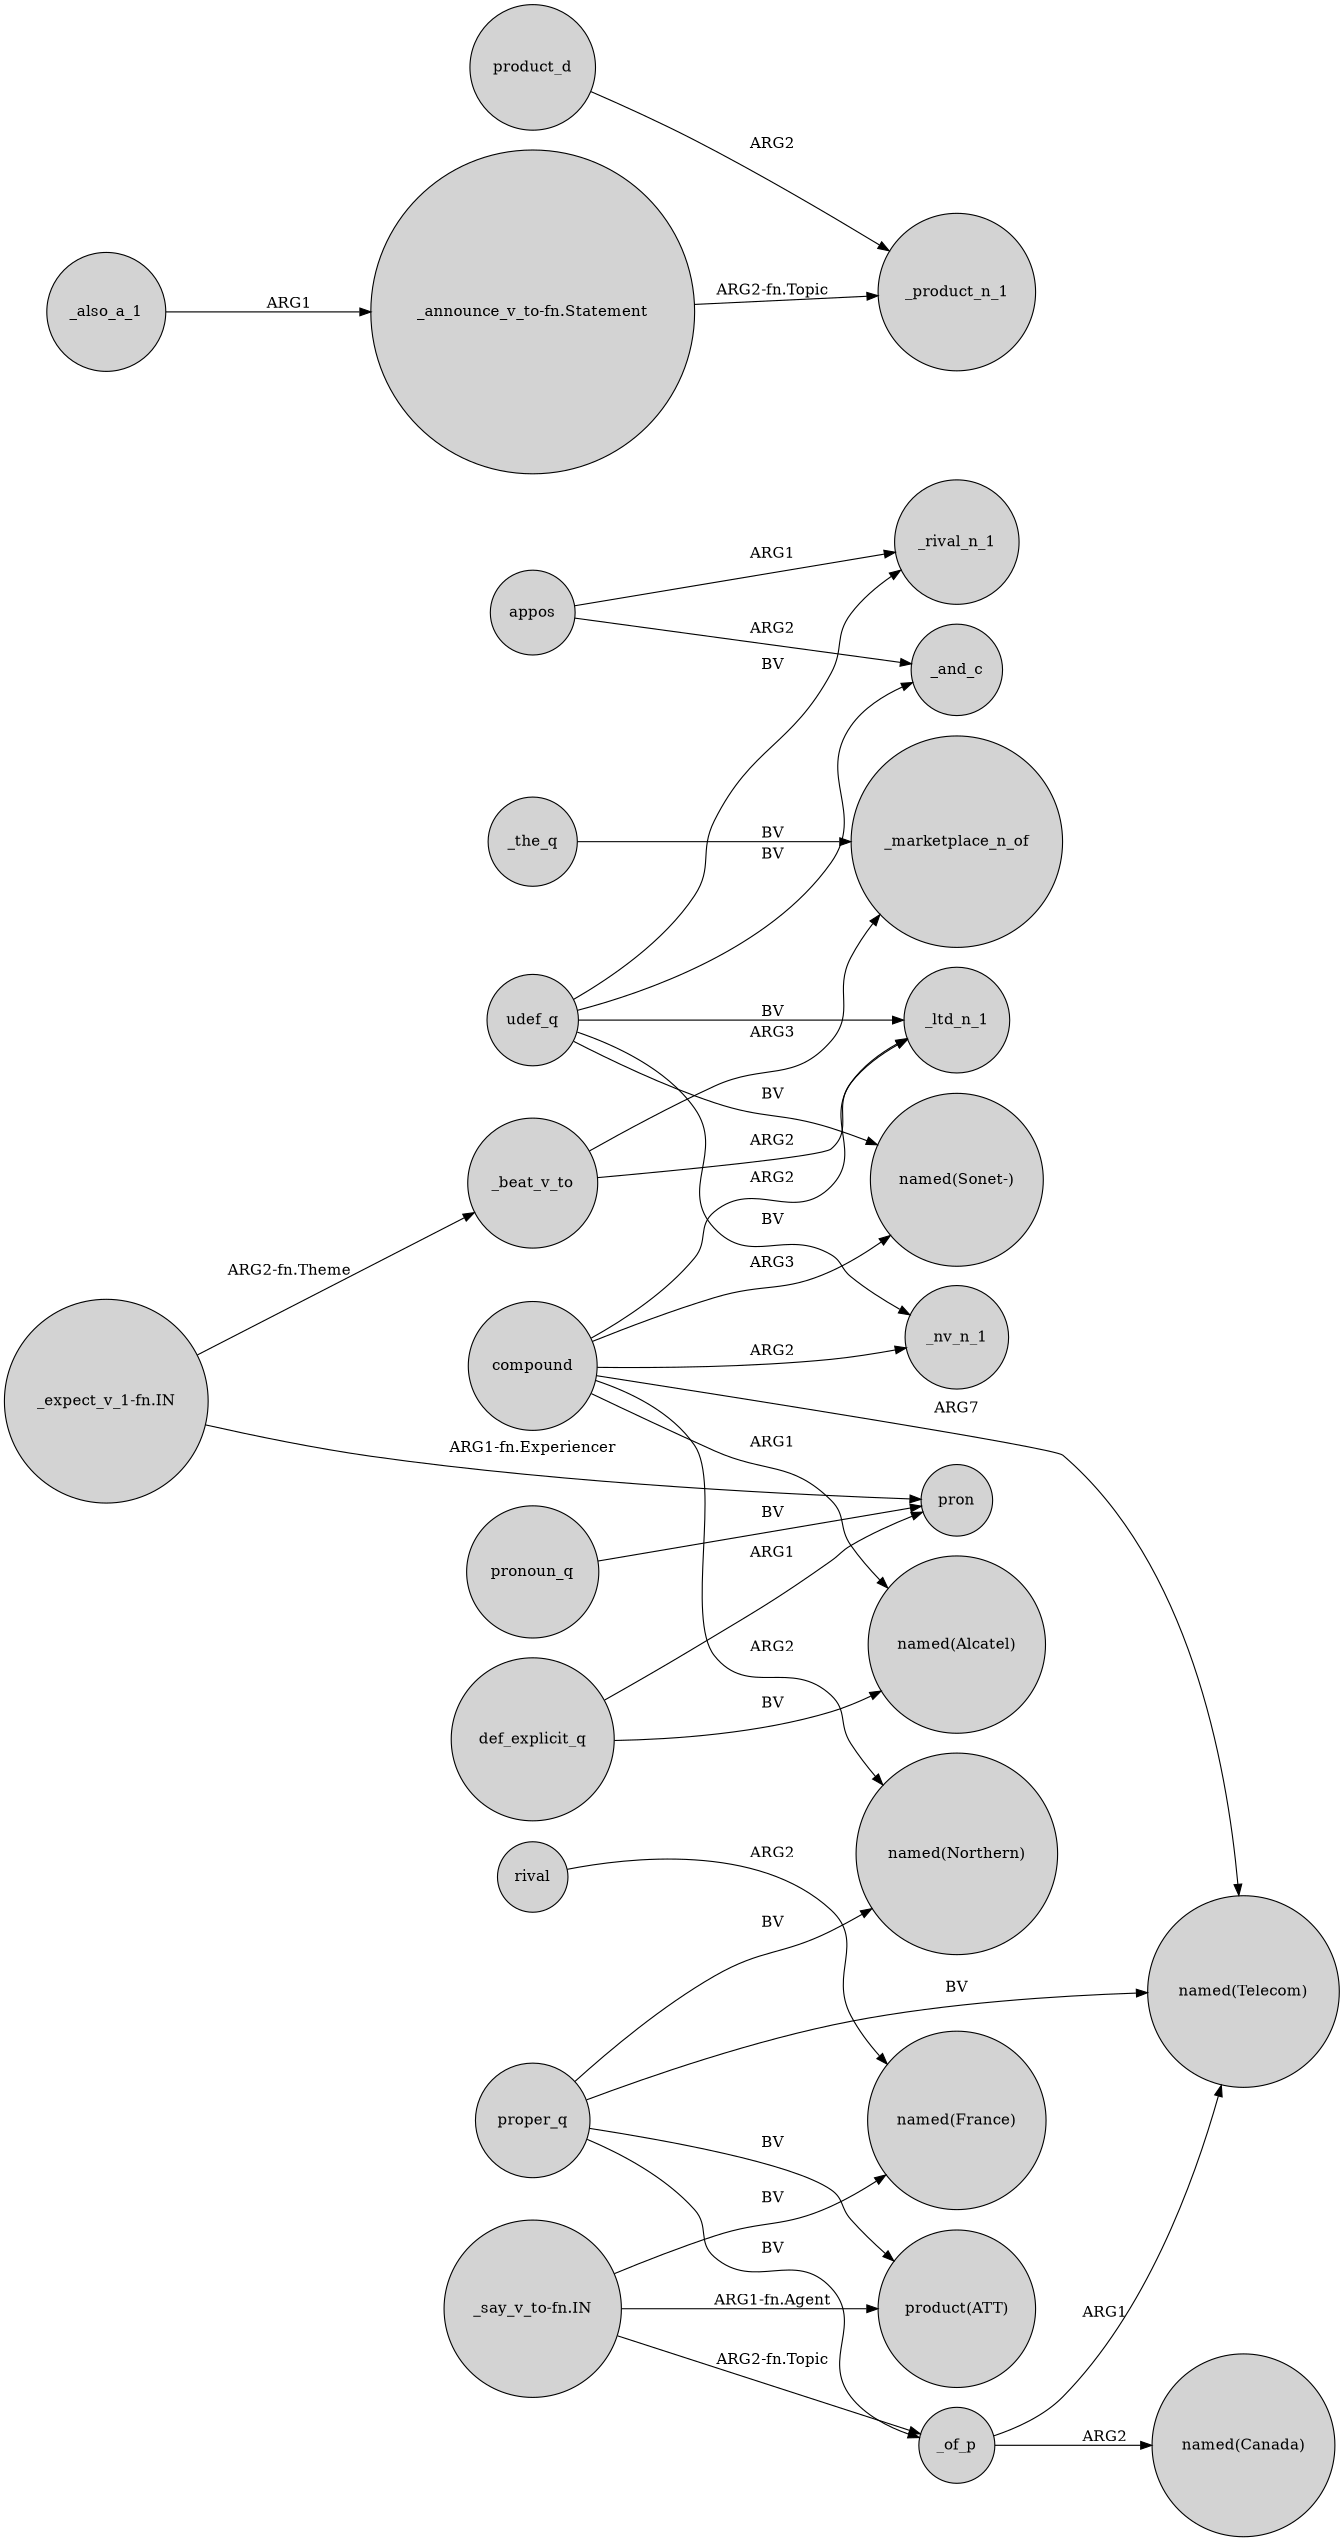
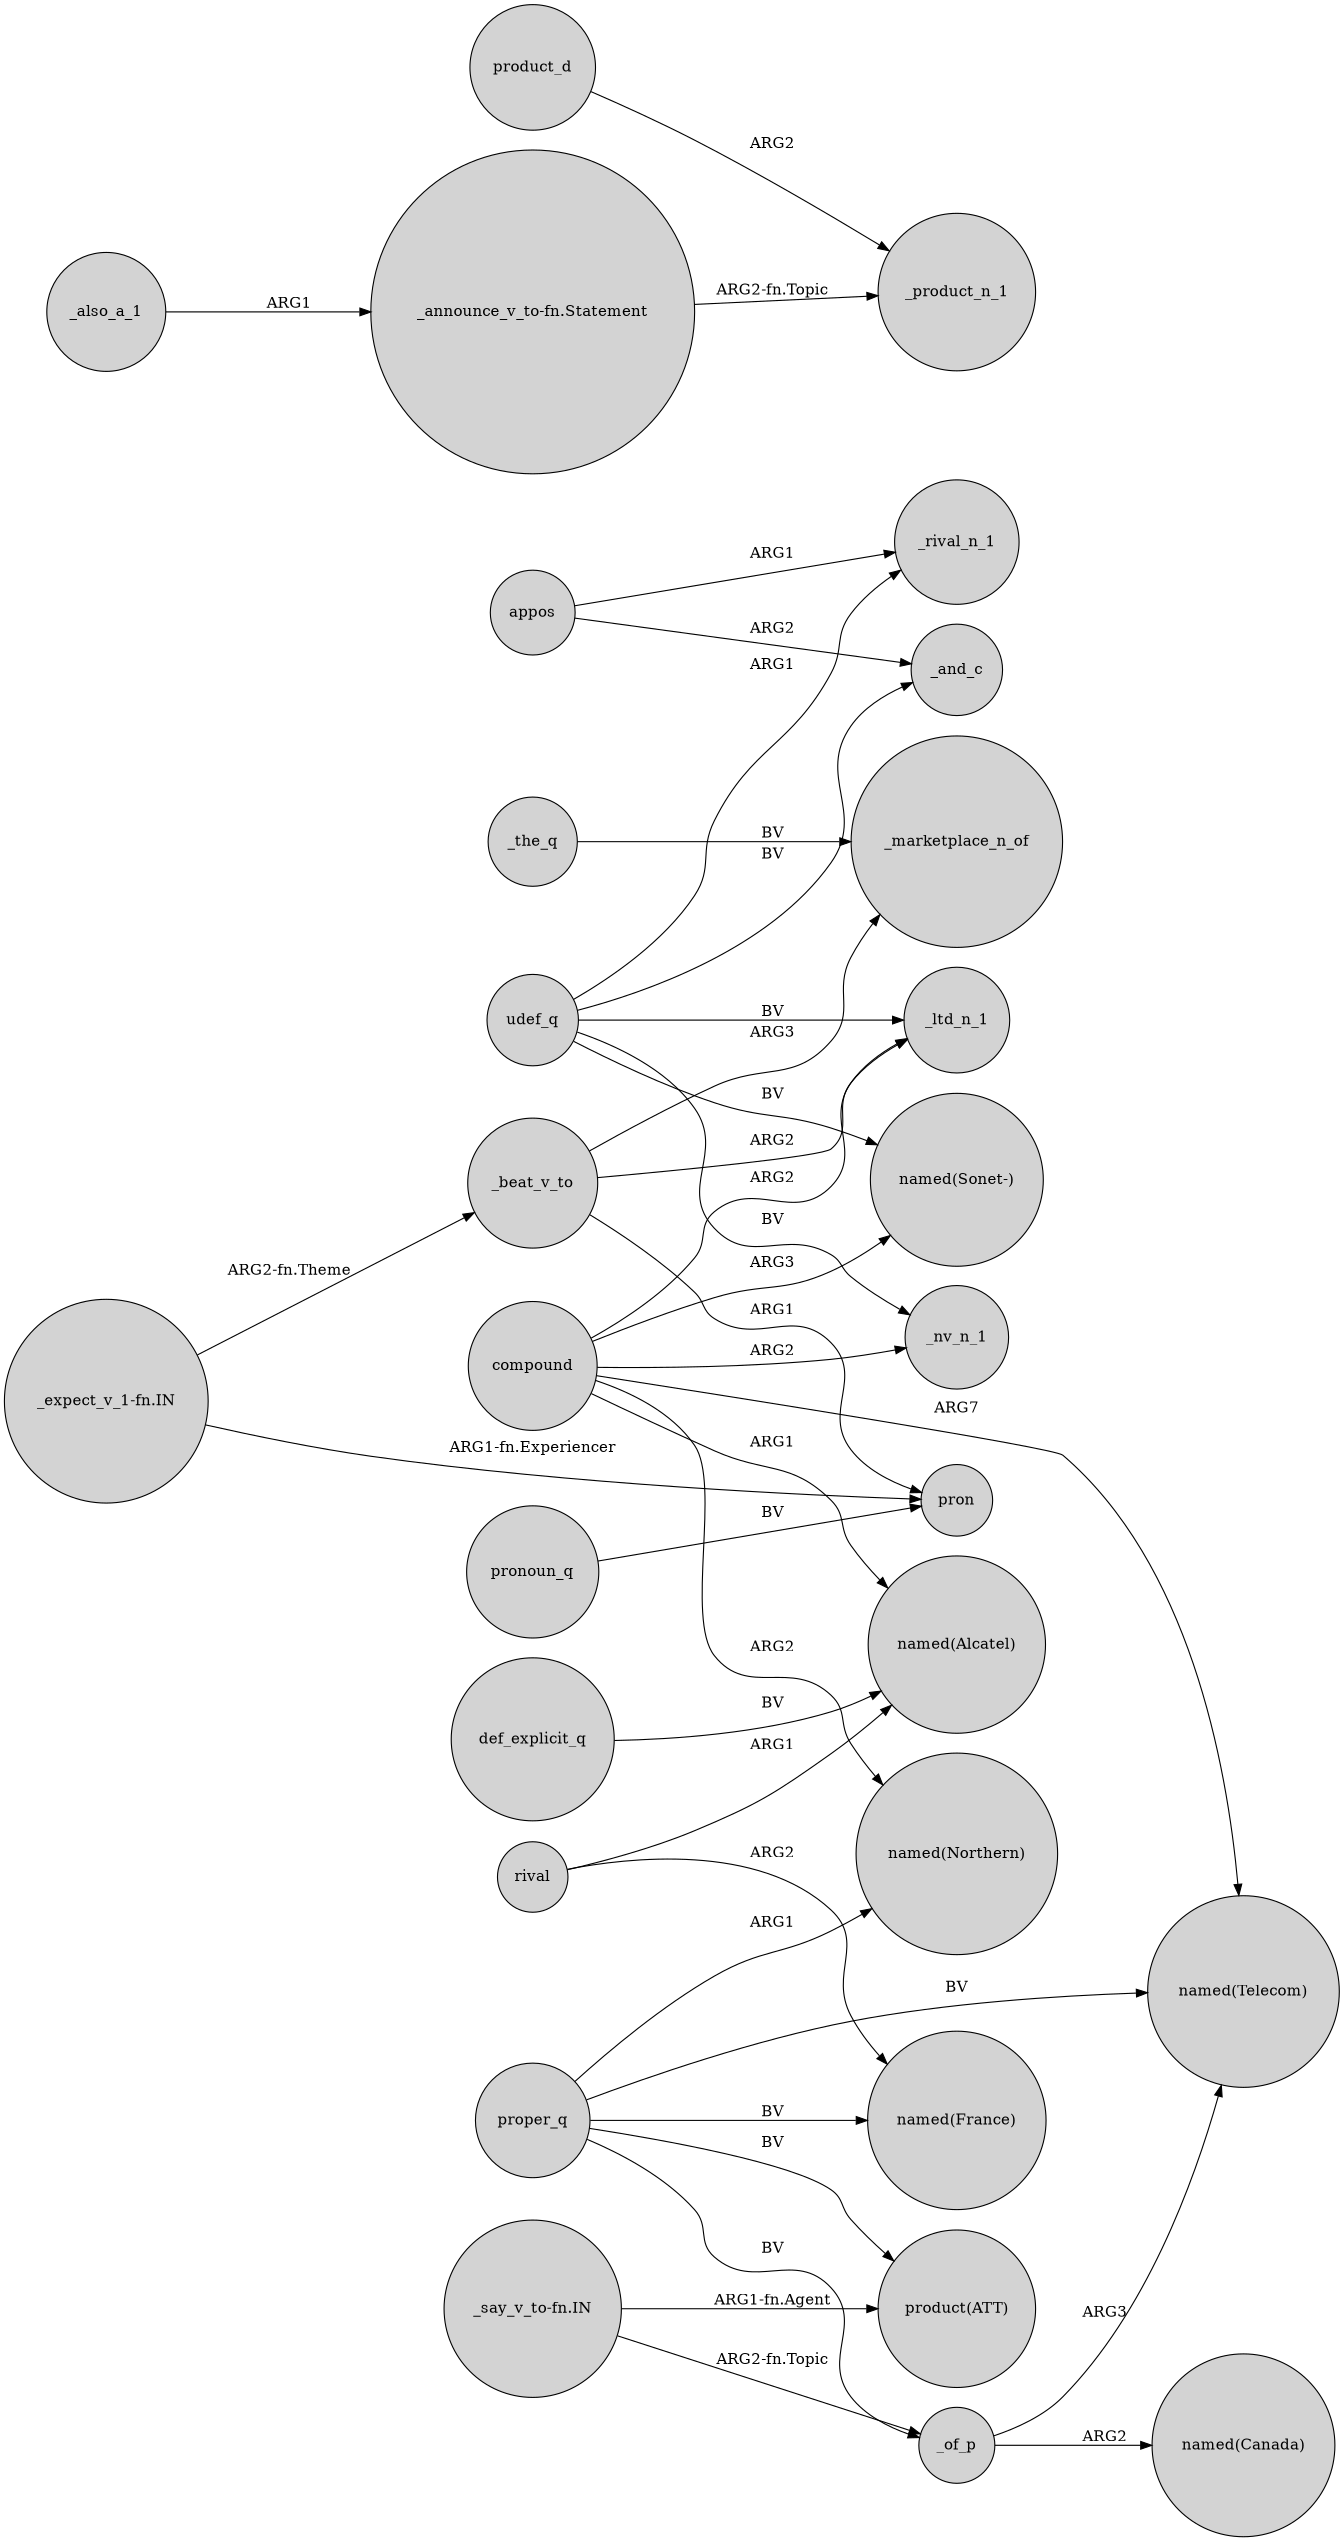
  digraph {
    rankdir=LR
    node [shape=circle style=filled]
    compound
    _nv_n_1
    "named(Alcatel)"
    "named(Telecom)"
    "named(Sonet-)"
    "named(Northern)"
    _ltd_n_1
    n8 [label=product_d]
    _product_n_1
    _of_p
    "named(Canada)"
    proper_q
    "named(France)"
    n14 [label="product(ATT)"]
    _the_q
    _marketplace_n_of
    _beat_v_to
    pron
    "_announce_v_to-fn.Statement"
    udef_q
    _rival_n_1
    _and_c
    appos
    _also_a_1
    n25 [label=rival]
    pronoun_q
    def_explicit_q
    "_expect_v_1-fn.IN"
    "_say_v_to-fn.IN"
    compound -> _nv_n_1 [label=ARG2]
    compound -> "named(Alcatel)" [label=ARG1]
    compound -> "named(Telecom)" [label=ARG7]
    compound -> "named(Sonet-)" [label=ARG3]
    compound -> "named(Northern)" [label=ARG2]
    compound -> _ltd_n_1 [label=ARG2]
    n8 -> _product_n_1 [label=ARG2]
-   _of_p -> "named(Telecom)" [label=ARG1]
+   _of_p -> "named(Telecom)" [label=ARG3]
    _of_p -> "named(Canada)" [label=ARG2]
    proper_q -> "named(Telecom)" [label=BV]
-   proper_q -> "named(Northern)" [label=BV]
+   proper_q -> "named(Northern)" [label=ARG1]
    proper_q -> _of_p [label=BV]
-   "_say_v_to-fn.IN" -> "named(France)" [label=BV]
+   proper_q -> "named(France)" [label=BV]
    proper_q -> n14 [label=BV]
    _the_q -> _marketplace_n_of [label=BV]
    _beat_v_to -> _ltd_n_1 [label=ARG2]
    _beat_v_to -> _marketplace_n_of [label=ARG3]
-   def_explicit_q -> pron [label=ARG1]
+   _beat_v_to -> pron [label=ARG1]
    "_announce_v_to-fn.Statement" -> _product_n_1 [label="ARG2-fn.Topic"]
    udef_q -> _nv_n_1 [label=BV]
    udef_q -> "named(Sonet-)" [label=BV]
    udef_q -> _ltd_n_1 [label=BV]
-   udef_q -> _rival_n_1 [label=BV]
+   udef_q -> _rival_n_1 [label=ARG1]
    udef_q -> _and_c [label=BV]
    appos -> _rival_n_1 [label=ARG1]
    appos -> _and_c [label=ARG2]
    _also_a_1 -> "_announce_v_to-fn.Statement" [label=ARG1]
+   n25 -> "named(Alcatel)" [label=ARG1]
    n25 -> "named(France)" [label=ARG2]
    pronoun_q -> pron [label=BV]
    def_explicit_q -> "named(Alcatel)" [label=BV]
    "_expect_v_1-fn.IN" -> _beat_v_to [label="ARG2-fn.Theme"]
    "_expect_v_1-fn.IN" -> pron [label="ARG1-fn.Experiencer"]
    "_say_v_to-fn.IN" -> _of_p [label="ARG2-fn.Topic"]
    "_say_v_to-fn.IN" -> n14 [label="ARG1-fn.Agent"]
  }
